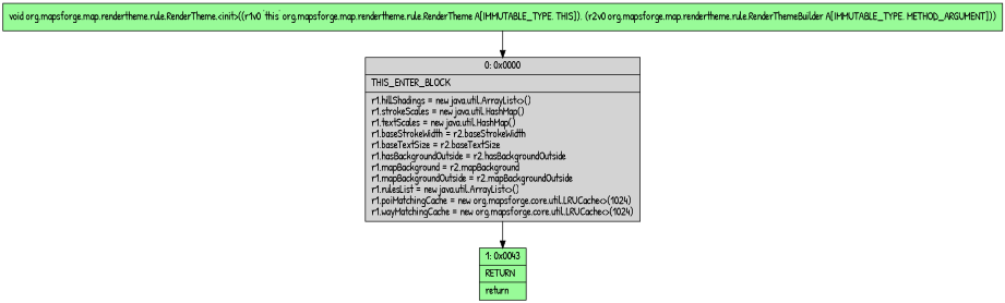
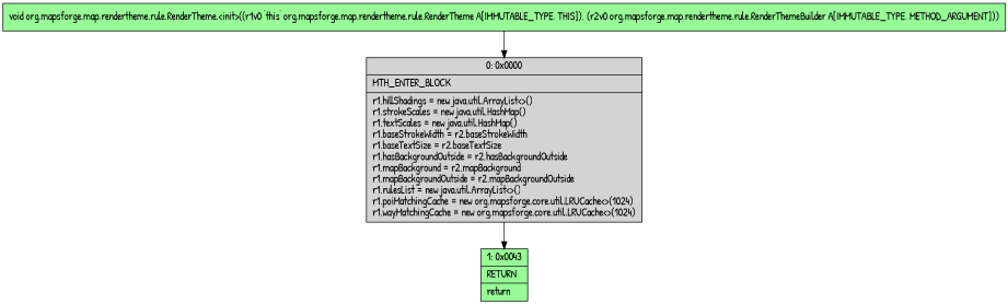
  digraph {
    fontname="Patrick Hand"
    node [shape=record style=filled fillcolor=palegreen fontname="Patrick Hand"]
    edge [fontname="Patrick Hand"]
-   n1 [label="{0\:\ 0x0000|THIS_ENTER_BLOCK\l|r1.hillShadings = new java.util.ArrayList\<\>()\lr1.strokeScales = new java.util.HashMap()\lr1.textScales = new java.util.HashMap()\lr1.baseStrokeWidth = r2.baseStrokeWidth\lr1.baseTextSize = r2.baseTextSize\lr1.hasBackgroundOutside = r2.hasBackgroundOutside\lr1.mapBackground = r2.mapBackground\lr1.mapBackgroundOutside = r2.mapBackgroundOutside\lr1.rulesList = new java.util.ArrayList\<\>()\lr1.poiMatchingCache = new org.mapsforge.core.util.LRUCache\<\>(1024)\lr1.wayMatchingCache = new org.mapsforge.core.util.LRUCache\<\>(1024)\l}" fillcolor=lightgrey]
+   n1 [label="{0\:\ 0x0000|MTH_ENTER_BLOCK\l|r1.hillShadings = new java.util.ArrayList\<\>()\lr1.strokeScales = new java.util.HashMap()\lr1.textScales = new java.util.HashMap()\lr1.baseStrokeWidth = r2.baseStrokeWidth\lr1.baseTextSize = r2.baseTextSize\lr1.hasBackgroundOutside = r2.hasBackgroundOutside\lr1.mapBackground = r2.mapBackground\lr1.mapBackgroundOutside = r2.mapBackgroundOutside\lr1.rulesList = new java.util.ArrayList\<\>()\lr1.poiMatchingCache = new org.mapsforge.core.util.LRUCache\<\>(1024)\lr1.wayMatchingCache = new org.mapsforge.core.util.LRUCache\<\>(1024)\l}" fillcolor=lightgrey]
    n2 [label="{1\:\ 0x0043|RETURN\l|return\l}"]
    n3 [label="{void org.mapsforge.map.rendertheme.rule.RenderTheme.\<init\>((r1v0 'this' org.mapsforge.map.rendertheme.rule.RenderTheme A[IMMUTABLE_TYPE, THIS]), (r2v0 org.mapsforge.map.rendertheme.rule.RenderThemeBuilder A[IMMUTABLE_TYPE, METHOD_ARGUMENT])) }"]
    n1 -> n2
    n3 -> n1
  }
